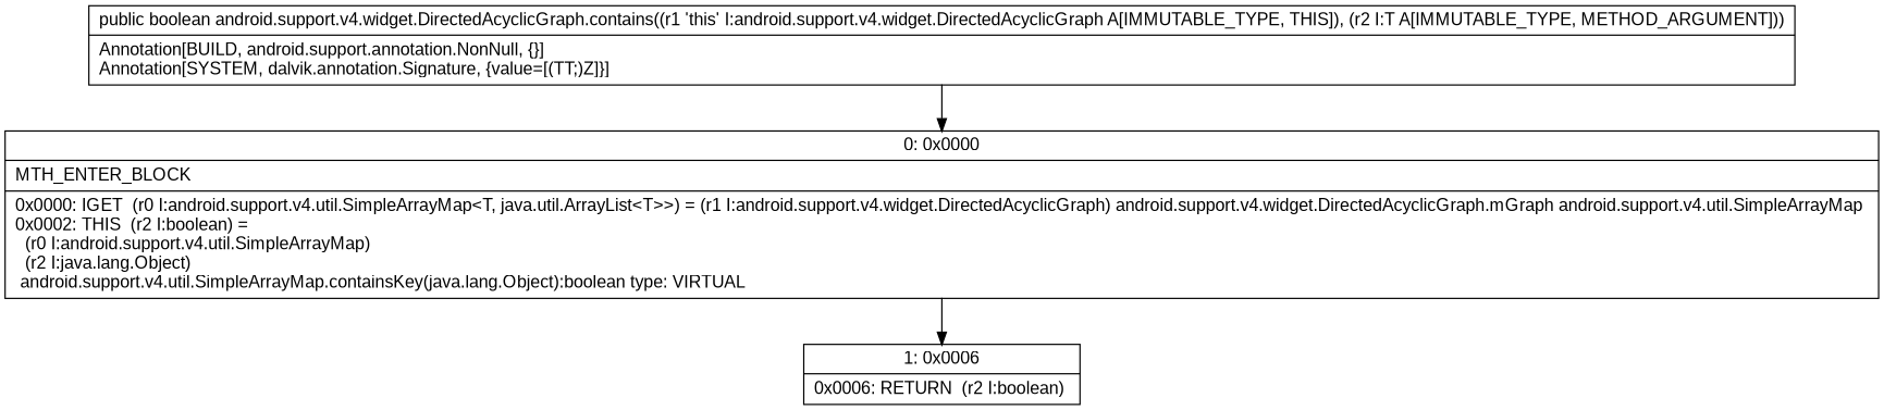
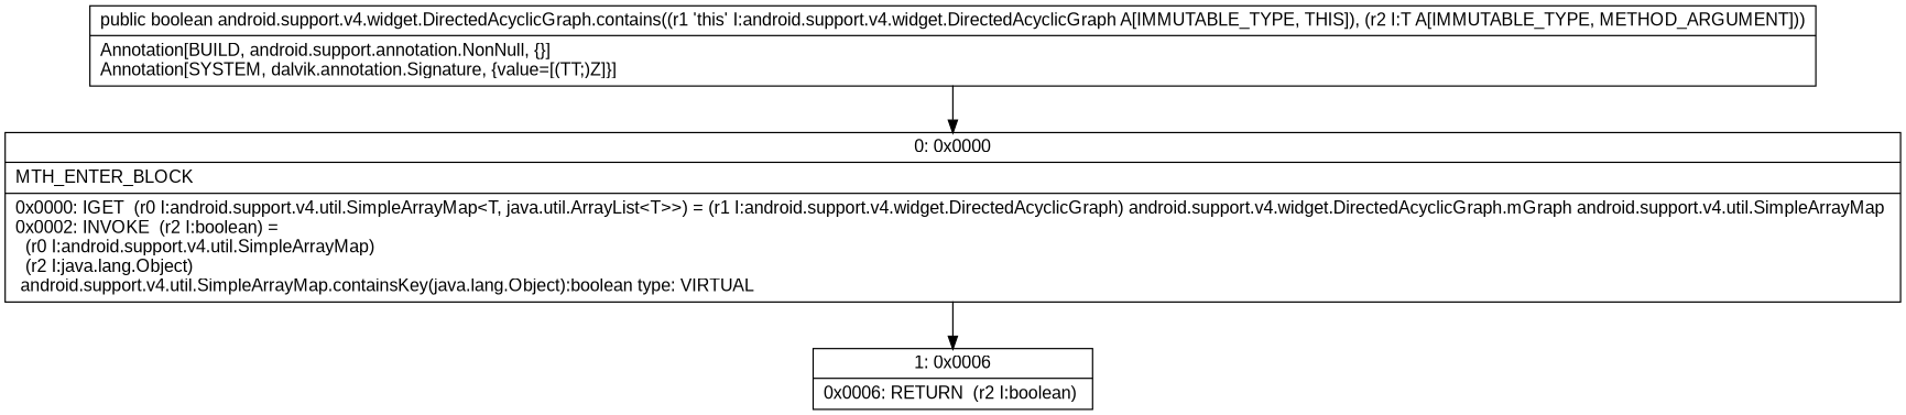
  digraph {
    fontname="Liberation Sans"
    node [shape=record fontname="Liberation Sans"]
    edge [fontname="Liberation Sans"]
-   n1 [label="{0\:\ 0x0000|MTH_ENTER_BLOCK\l|0x0000: IGET  (r0 I:android.support.v4.util.SimpleArrayMap\<T, java.util.ArrayList\<T\>\>) = (r1 I:android.support.v4.widget.DirectedAcyclicGraph) android.support.v4.widget.DirectedAcyclicGraph.mGraph android.support.v4.util.SimpleArrayMap \l0x0002: THIS  (r2 I:boolean) = \l  (r0 I:android.support.v4.util.SimpleArrayMap)\l  (r2 I:java.lang.Object)\l android.support.v4.util.SimpleArrayMap.containsKey(java.lang.Object):boolean type: VIRTUAL \l}"]
+   n1 [label="{0\:\ 0x0000|MTH_ENTER_BLOCK\l|0x0000: IGET  (r0 I:android.support.v4.util.SimpleArrayMap\<T, java.util.ArrayList\<T\>\>) = (r1 I:android.support.v4.widget.DirectedAcyclicGraph) android.support.v4.widget.DirectedAcyclicGraph.mGraph android.support.v4.util.SimpleArrayMap \l0x0002: INVOKE  (r2 I:boolean) = \l  (r0 I:android.support.v4.util.SimpleArrayMap)\l  (r2 I:java.lang.Object)\l android.support.v4.util.SimpleArrayMap.containsKey(java.lang.Object):boolean type: VIRTUAL \l}"]
    n2 [label="{1\:\ 0x0006|0x0006: RETURN  (r2 I:boolean) \l}"]
    n3 [label="{public boolean android.support.v4.widget.DirectedAcyclicGraph.contains((r1 'this' I:android.support.v4.widget.DirectedAcyclicGraph A[IMMUTABLE_TYPE, THIS]), (r2 I:T A[IMMUTABLE_TYPE, METHOD_ARGUMENT]))  | Annotation[BUILD, android.support.annotation.NonNull, \{\}]\lAnnotation[SYSTEM, dalvik.annotation.Signature, \{value=[(TT;)Z]\}]\l}"]
    n1 -> n2
    n3 -> n1
  }
